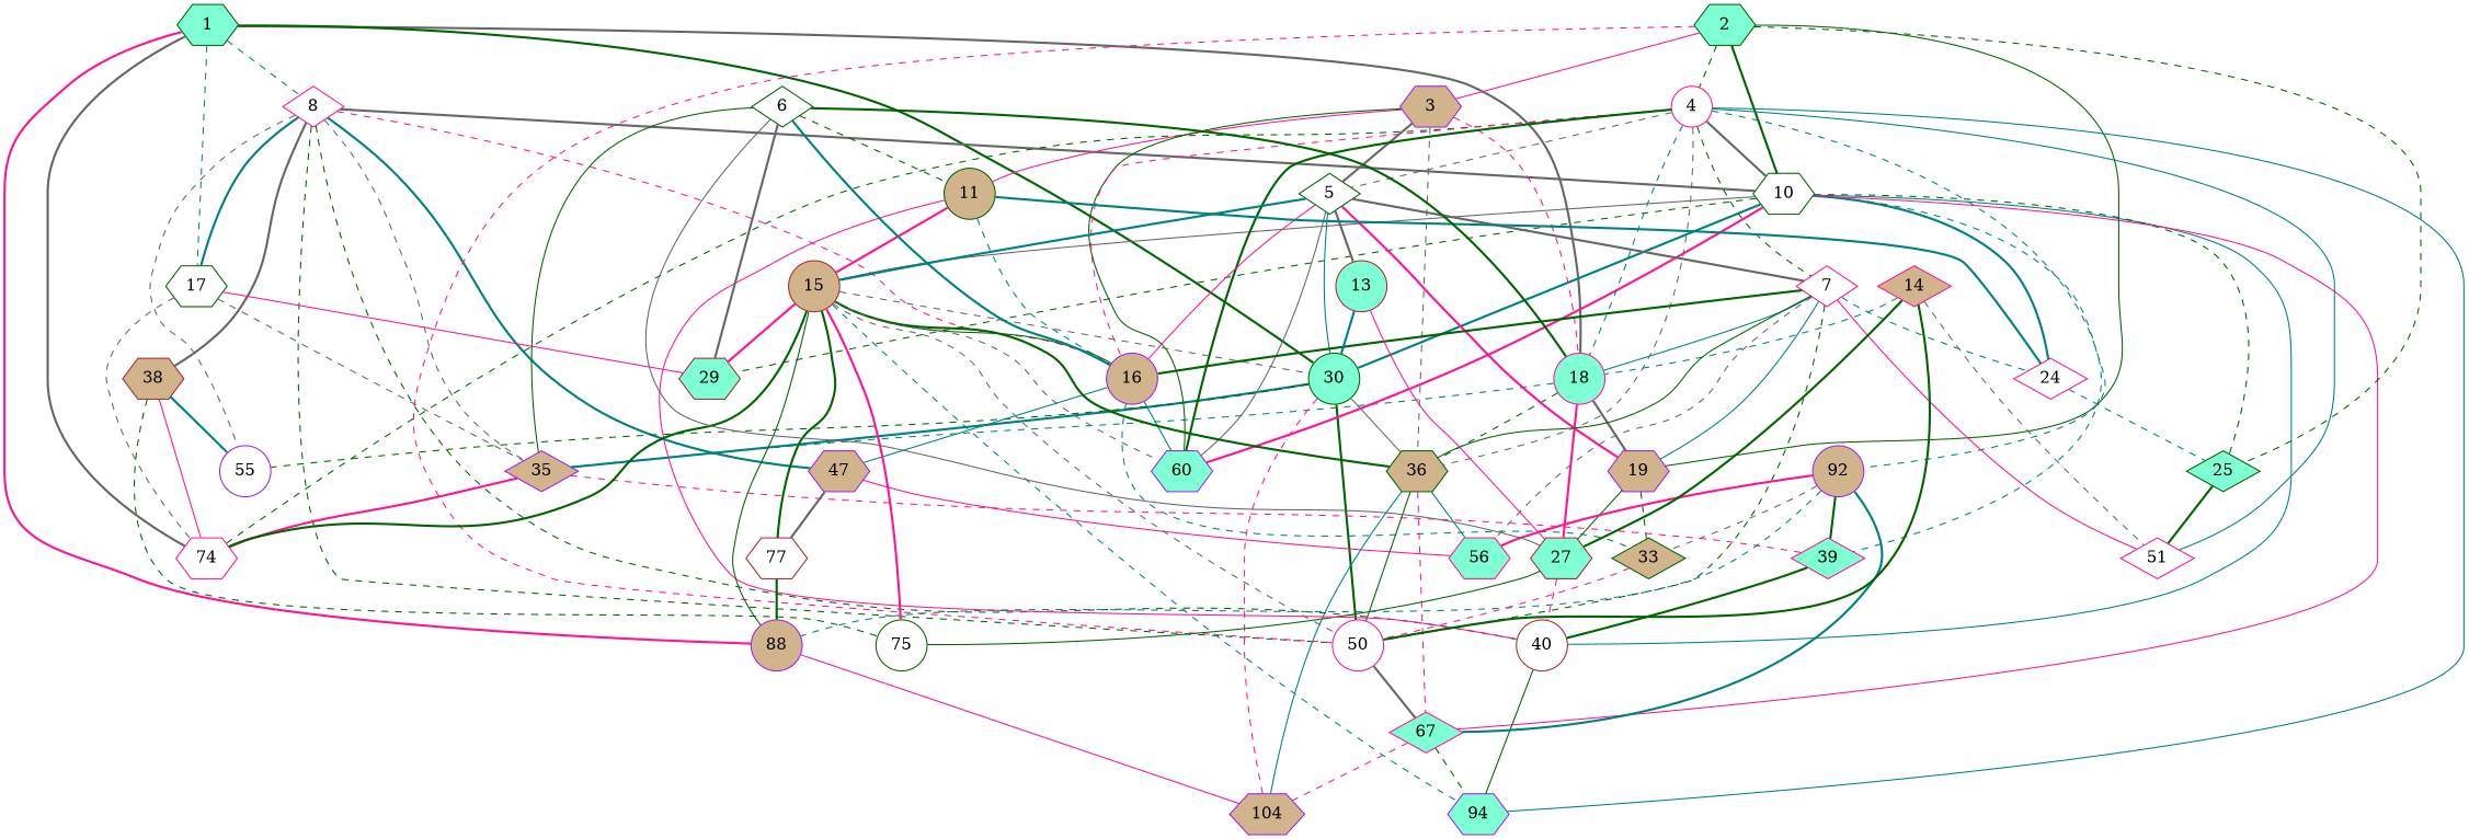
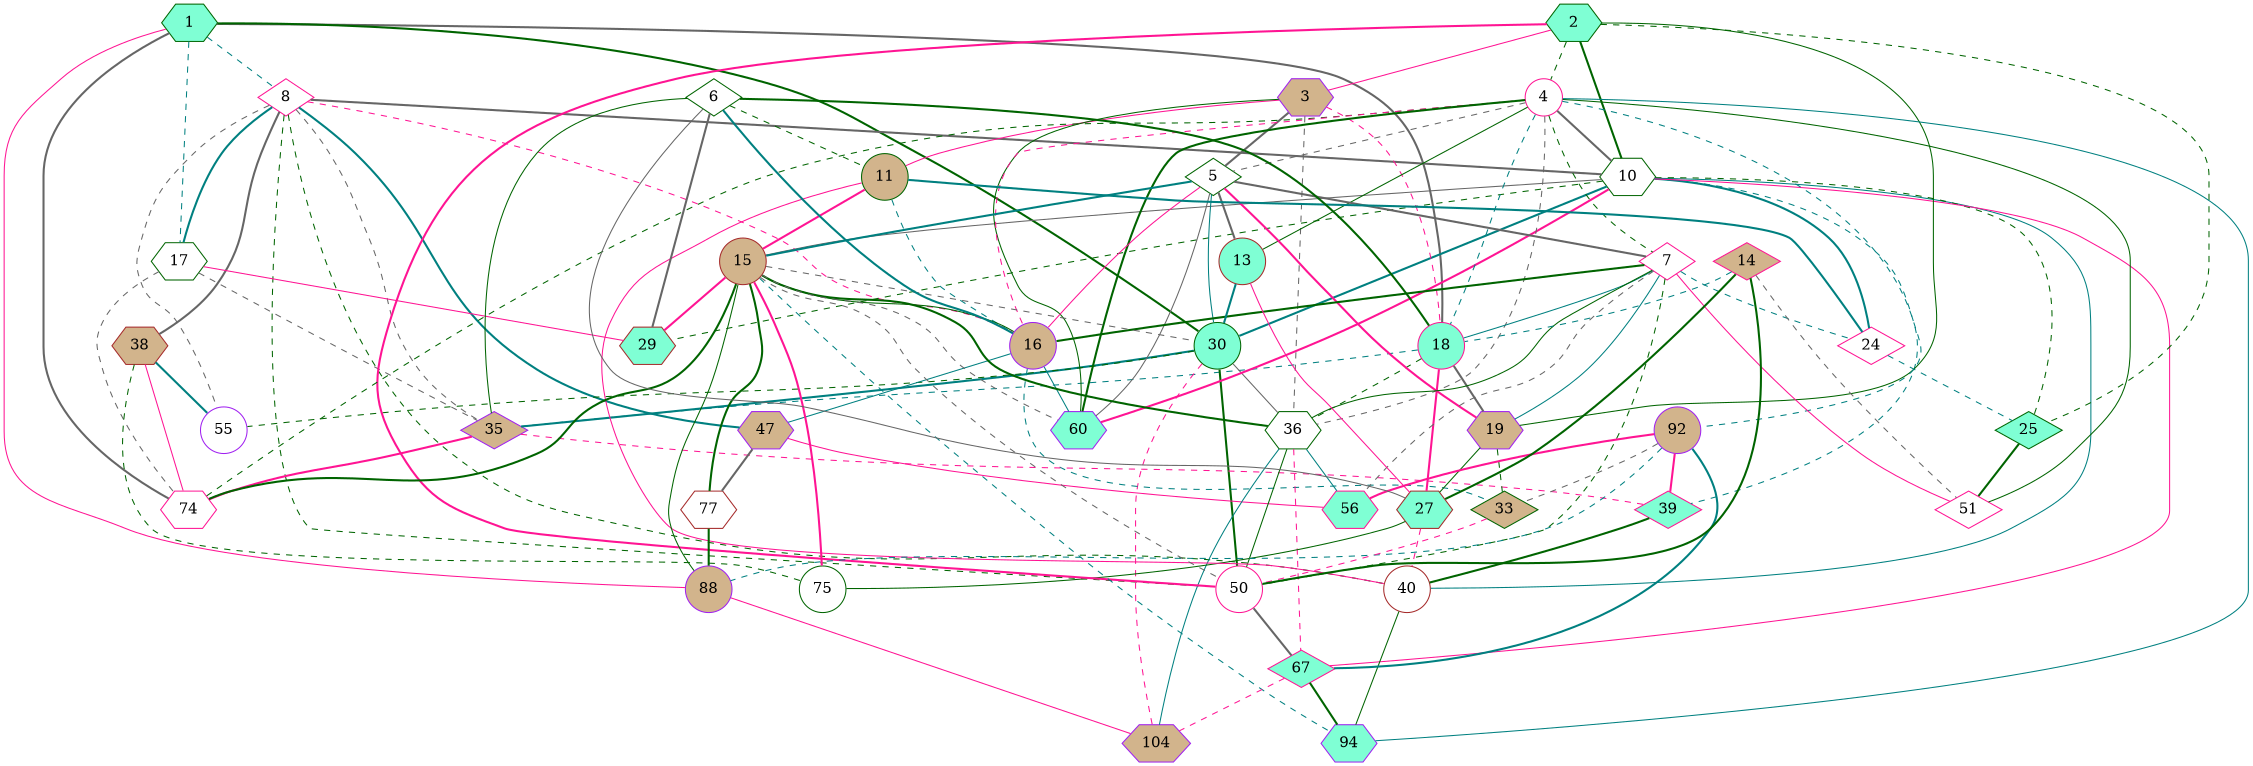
  graph {
    node [color=darkgreen fillcolor=white shape=hexagon style=filled]
    edge [color=darkgreen style=dashed]
    1 [fillcolor=aquamarine super="+83"]
    8 [color=deeppink shape=diamond super="+72+46+65"]
    17 [super="+31"]
    18 [color=deeppink fillcolor=aquamarine shape=circle super="+96+28"]
    30 [fillcolor=aquamarine shape=circle super="+45+93"]
    74 [color=deeppink super="+90"]
    88 [color=purple fillcolor=tan shape=circle super="+89"]
    10 [super="+41+63+26+20"]
    50 [color=deeppink shape=circle super="+80+106+91"]
    16 [color=purple fillcolor=tan shape=circle super="+81+64"]
    35 [color=purple fillcolor=tan shape=diamond super="+92+85+109"]
    38 [color=brown fillcolor=tan]
    40 [color=brown shape=circle super="+43"]
    47 [color=purple fillcolor=tan]
    55 [color=purple shape=circle]
    29 [color=brown fillcolor=aquamarine super="+48"]
    19 [color=purple fillcolor=tan super="+34"]
-   36 [fillcolor=tan super="+62+57"]
+   36 [super="+62+57"]
    27 [color=brown fillcolor=aquamarine super="+37+101"]
    104 [color=purple fillcolor=tan]
    2 [fillcolor=aquamarine super="+98+9"]
    3 [color=purple fillcolor=tan super="+12"]
    4 [color=deeppink shape=circle super="+54+23"]
    25 [fillcolor=aquamarine shape=diamond]
    5 [shape=diamond super="+100+52"]
    11 [fillcolor=tan shape=circle super="+58"]
    60 [color=purple fillcolor=aquamarine super="+95"]
    7 [color=deeppink shape=diamond super="+21"]
    13 [color=brown fillcolor=aquamarine shape=circle super="+84"]
    n30 [color=purple fillcolor=tan label=92 shape=circle super="+82"]
    51 [color=deeppink shape=diamond]
    94 [color=purple fillcolor=aquamarine]
    15 [color=brown fillcolor=tan shape=circle super="+53+42+70+87"]
    24 [color=deeppink shape=diamond]
    39 [color=deeppink fillcolor=aquamarine shape=diamond]
    67 [color=deeppink fillcolor=aquamarine shape=diamond super="+99"]
    33 [fillcolor=tan shape=diamond]
    56 [color=deeppink fillcolor=aquamarine]
    75 [shape=circle]
    77 [color=brown]
    6 [shape=diamond super="+32"]
    14 [color=deeppink fillcolor=tan shape=diamond]
    1 -- 8 [color=teal]
    1 -- 17 [color=teal]
    1 -- 18 [color=gray40 style=bold]
    1 -- 30 [style=bold]
    1 -- 74 [color=gray40 style=bold]
-   1 -- 88 [color=deeppink style=bold]
+   1 -- 88 [color=deeppink style=solid]
    8 -- 17 [color=teal style=bold]
    8 -- 10 [color=gray40 style=bold]
    8 -- 50
    8 -- 16 [color=deeppink]
    8 -- 35 [color=gray40]
    8 -- 38 [color=gray40 style=bold]
    8 -- 40
    8 -- 47 [color=teal style=bold]
    8 -- 55 [color=gray40]
    17 -- 74 [color=gray40]
    17 -- 35 [color=gray40]
    17 -- 29 [color=deeppink style=solid]
    18 -- 35 [color=teal weight=2]
    18 -- 19 [color=gray40 style=bold]
    18 -- 36
    18 -- 27 [color=deeppink style=bold]
    30 -- 50 [style=bold weight=2]
    30 -- 35 [color=teal style=bold]
    30 -- 55
    30 -- 36 [color=gray40 style=solid]
    30 -- 104 [color=deeppink]
    88 -- 104 [color=deeppink style=solid]
    10 -- 30 [color=teal style=bold]
    10 -- 40 [color=teal style=solid]
    10 -- 29 [weight=3]
    10 -- 25
    10 -- 60 [color=deeppink style=bold weight=2]
    10 -- 15 [color=gray40 style=solid]
    10 -- 24 [color=teal style=bold]
    10 -- 39 [color=teal]
    10 -- 67 [color=deeppink style=solid]
    50 -- 67 [color=gray40 style=bold]
    16 -- 47 [color=teal style=solid]
    16 -- 60 [color=teal style=solid]
    16 -- 33 [color=teal]
    35 -- 74 [color=deeppink style=bold]
    35 -- 39 [color=deeppink]
    38 -- 74 [color=deeppink style=solid]
    38 -- 55 [color=teal style=bold]
    38 -- 75
    40 -- 94 [style=solid]
    47 -- 56 [color=deeppink style=solid]
    47 -- 77 [color=gray40 style=bold]
    19 -- 27 [style=solid]
    19 -- 33
    36 -- 50 [style=solid]
    36 -- 104 [color=teal style=solid]
    36 -- 67 [color=deeppink]
    36 -- 56 [color=teal style=solid]
    27 -- 40 [color=deeppink]
    27 -- 75 [style=solid]
    2 -- 10 [style=bold]
-   2 -- 50 [color=deeppink]
+   2 -- 50 [color=deeppink style=bold]
    2 -- 19 [style=solid]
    2 -- 3 [color=deeppink style=solid]
    2 -- 4
    2 -- 25
    3 -- 18 [color=deeppink]
    3 -- 36 [color=gray40]
    3 -- 5 [color=gray40 style=bold]
    3 -- 11 [color=deeppink style=solid]
    3 -- 60 [style=solid]
    4 -- 18 [color=teal]
    4 -- 74
    4 -- 10 [color=gray40 style=bold weight=2]
    4 -- 16 [color=deeppink]
    4 -- 36 [color=gray40]
    4 -- 5 [color=gray40]
    4 -- 60 [style=bold]
    4 -- 7
+   4 -- 13 [style=solid]
    4 -- n30 [color=teal]
-   4 -- 51 [color=teal style=solid]
+   4 -- 51 [style=solid]
    4 -- 94 [color=teal style=solid]
    25 -- 51 [style=bold]
    5 -- 30 [color=teal style=solid weight=2]
    5 -- 16 [color=deeppink style=solid]
    5 -- 19 [color=deeppink style=bold]
    5 -- 60 [color=gray40 style=solid]
    5 -- 7 [color=gray40 style=bold]
    5 -- 13 [color=gray40 style=bold weight=2]
    5 -- 15 [color=teal style=bold weight=2]
    11 -- 16 [color=teal]
    11 -- 40 [color=deeppink style=solid]
    11 -- 15 [color=deeppink style=bold]
    11 -- 24 [color=teal style=bold]
    7 -- 18 [color=teal style=solid]
    7 -- 50
    7 -- 16 [style=bold]
    7 -- 19 [color=teal style=solid]
    7 -- 36 [style=solid]
    7 -- 51 [color=deeppink style=solid]
    7 -- 24 [color=teal]
    7 -- 56 [color=gray40]
    13 -- 30 [color=teal style=bold]
    13 -- 27 [color=deeppink style=solid weight=2]
    n30 -- 88 [color=teal]
-   n30 -- 39 [style=bold]
+   n30 -- 39 [color=deeppink style=bold]
    n30 -- 67 [color=teal style=bold]
    n30 -- 33 [color=gray40]
    n30 -- 56 [color=deeppink style=bold]
    15 -- 30 [color=gray40]
    15 -- 74 [style=bold]
    15 -- 88 [style=solid]
    15 -- 50 [color=gray40]
    15 -- 16 [style=solid]
    15 -- 29 [color=deeppink style=bold]
    15 -- 36 [style=bold]
    15 -- 60 [color=gray40]
    15 -- 94 [color=teal]
    15 -- 75 [color=deeppink style=bold]
    15 -- 77 [style=bold weight=2]
    24 -- 25 [color=teal]
    39 -- 40 [style=bold]
    67 -- 104 [color=deeppink]
-   67 -- 94
+   67 -- 94 [style=bold]
    33 -- 50 [color=deeppink]
    77 -- 88 [style=bold]
    6 -- 18 [style=bold]
    6 -- 16 [color=teal style=bold]
    6 -- 35 [style=solid]
    6 -- 29 [color=gray40 style=bold]
    6 -- 27 [color=gray40 style=solid]
    6 -- 11
    14 -- 18 [color=teal]
    14 -- 50 [style=bold]
    14 -- 27 [style=bold]
    14 -- 51 [color=gray40]
  }
